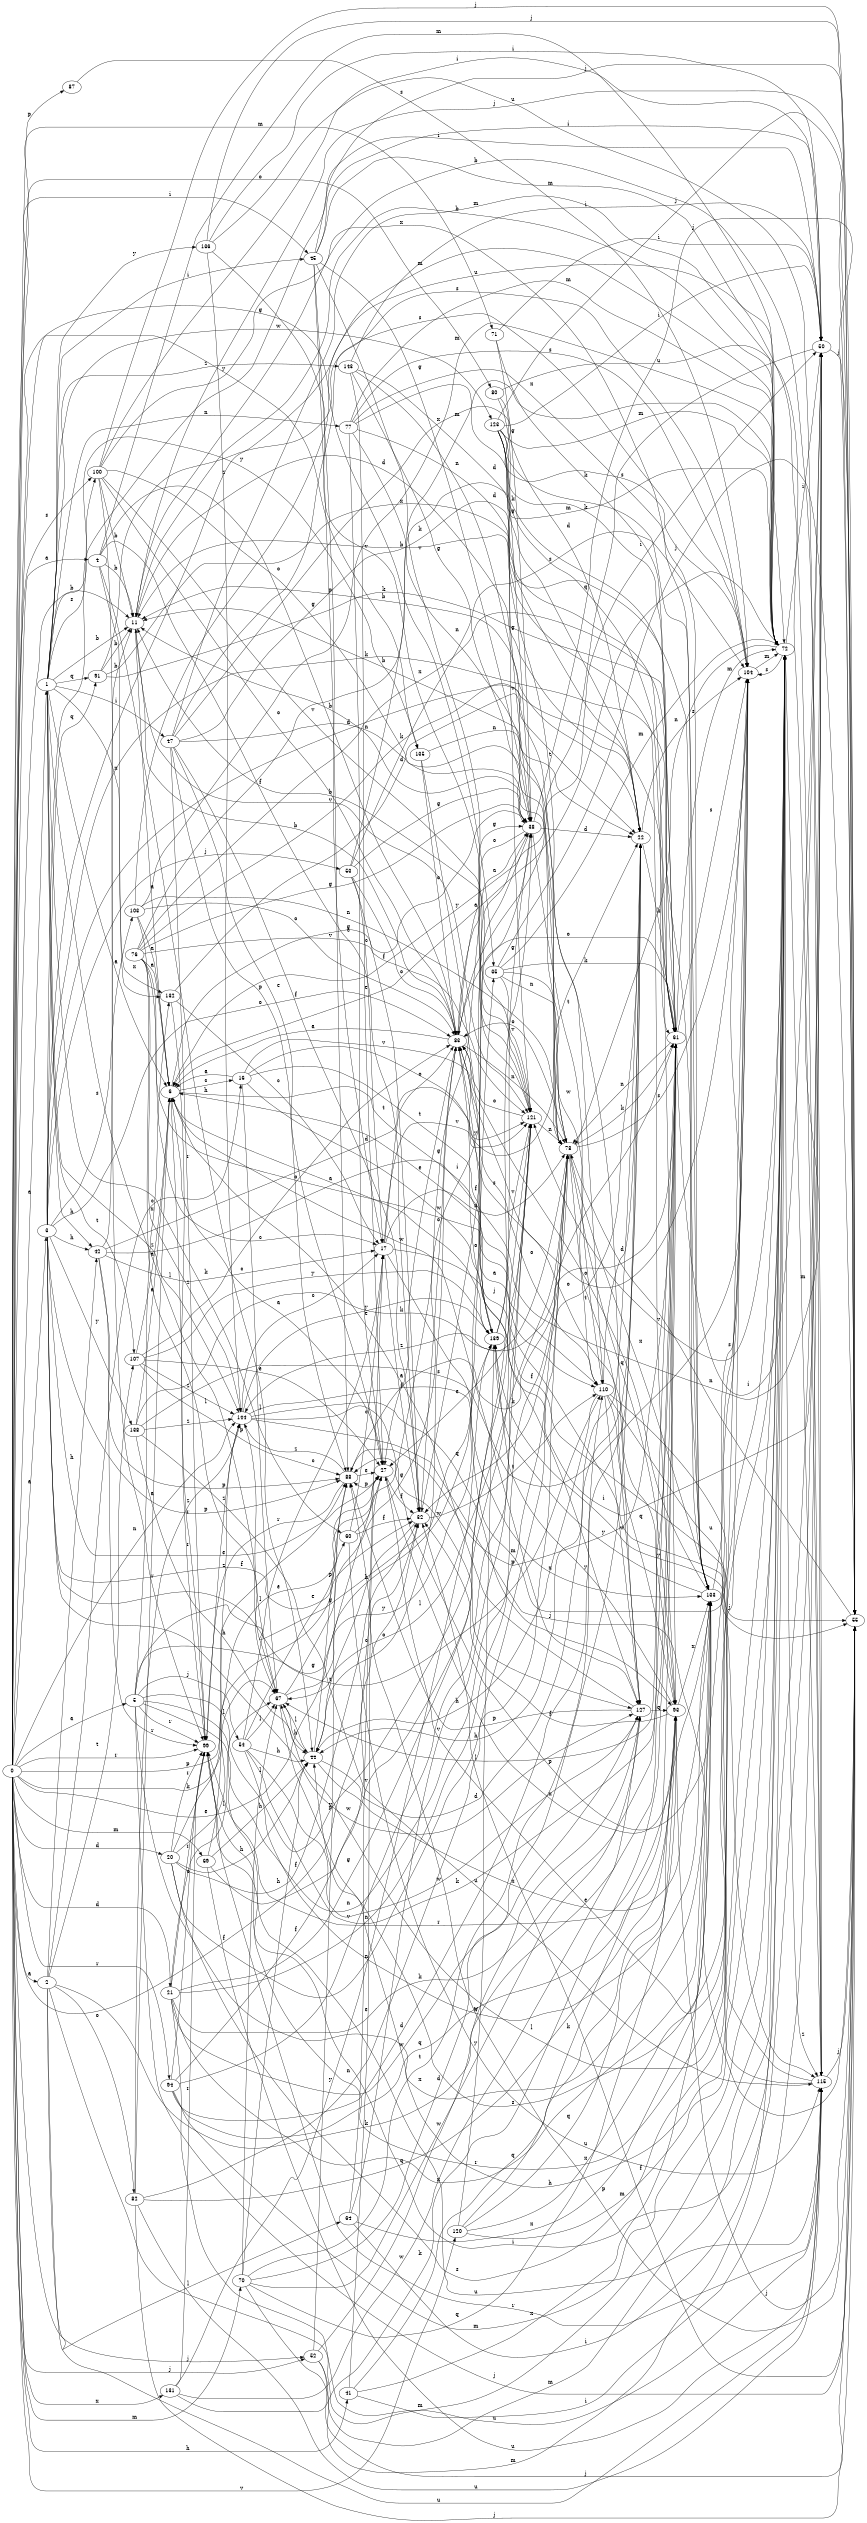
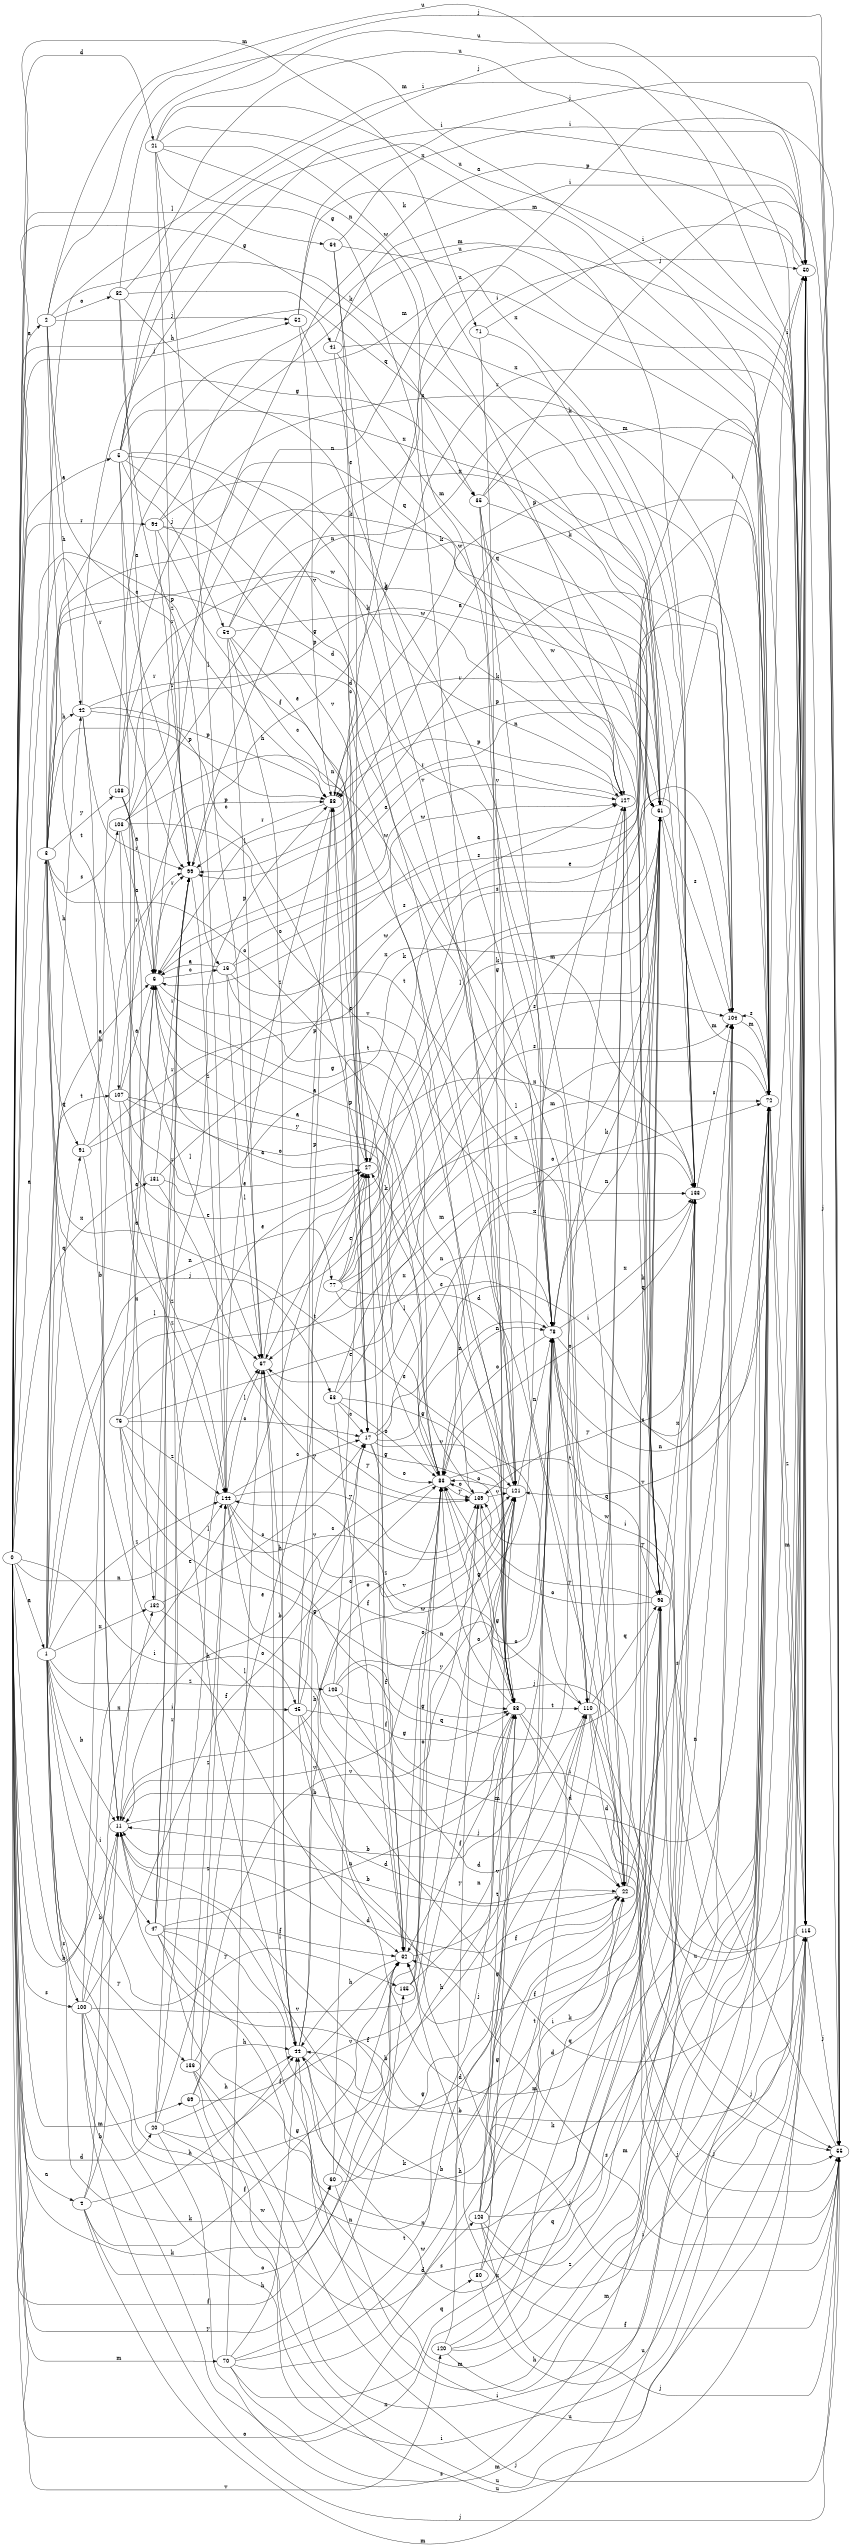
  strict digraph {
    rankdir=LR
    0
    1
    2
    3
    4
    5
    11
    20
    21
    27
    32
    35
    41
    45
    52
    60
    64
    69
    70
    71
    80
-   87
    88
    94
    99
    100
    120
    131
    135
    144
    6
    42
    47
    67
    77
    91
    107
    123
    132
    136
    143
    72
    16
    61
    82
    115
    22
    50
    53
    83
    103
    110
    127
    138
    44
    38
    54
    55
    78
    121
    133
    104
    93
    17
    76
    139
    0 -> 1 [label=a]
    0 -> 2 [label=a]
    0 -> 3 [label=a]
    0 -> 4 [label=a]
    0 -> 5 [label=a]
    0 -> 11 [label=b]
    0 -> 20 [label=d]
    0 -> 21 [label=d]
    0 -> 27 [label=e]
    0 -> 32 [label=f]
    0 -> 35 [label=g]
    0 -> 41 [label=h]
    0 -> 45 [label=i]
    0 -> 52 [label=j]
    0 -> 60 [label=k]
    0 -> 64 [label=l]
    0 -> 69 [label=m]
    0 -> 70 [label=m]
    0 -> 71 [label=m]
    0 -> 80 [label=o]
-   0 -> 87 [label=p]
    0 -> 88 [label=p]
    0 -> 94 [label=r]
    0 -> 99 [label=r]
    0 -> 100 [label=s]
    0 -> 120 [label=v]
    0 -> 131 [label=x]
    0 -> 135 [label=y]
    0 -> 144 [label=n]
    1 -> 11 [label=b]
    1 -> 45 [label=i]
    1 -> 60 [label=k]
    1 -> 100 [label=s]
    1 -> 135 [label=y]
    1 -> 144 [label=z]
    1 -> 6 [label=a]
    1 -> 42 [label=h]
    1 -> 47 [label=i]
    1 -> 67 [label=l]
    1 -> 77 [label=n]
    1 -> 91 [label=q]
    1 -> 107 [label=t]
    1 -> 123 [label=w]
    1 -> 132 [label=x]
    1 -> 136 [label=y]
    1 -> 143 [label=z]
    2 -> 52 [label=j]
    2 -> 42 [label=h]
    2 -> 107 [label=t]
    2 -> 72 [label=m]
    2 -> 16 [label=c]
    2 -> 61 [label=k]
    2 -> 82 [label=o]
    2 -> 115 [label=u]
    3 -> 27 [label=e]
    3 -> 32 [label=f]
    3 -> 88 [label=p]
    3 -> 42 [label=h]
    3 -> 91 [label=q]
    3 -> 72 [label=m]
    3 -> 61 [label=k]
    3 -> 22 [label=d]
    3 -> 50 [label=i]
    3 -> 53 [label=j]
    3 -> 83 [label=o]
    3 -> 103 [label=s]
    3 -> 110 [label=t]
    3 -> 127 [label=w]
    3 -> 138 [label=y]
    4 -> 11 [label=b]
    4 -> 32 [label=f]
    4 -> 132 [label=x]
    4 -> 72 [label=m]
    4 -> 83 [label=o]
    4 -> 44 [label=h]
    5 -> 35 [label=g]
    5 -> 99 [label=r]
    5 -> 132 [label=x]
    5 -> 115 [label=u]
    5 -> 38 [label=g]
    5 -> 54 [label=j]
    5 -> 55 [label=j]
    5 -> 78 [label=n]
    5 -> 121 [label=v]
    5 -> 133 [label=x]
    11 -> 6 [label=a]
    11 -> 22 [label=d]
    11 -> 55 [label=j]
    11 -> 121 [label=v]
    20 -> 27 [label=e]
    20 -> 32 [label=f]
    20 -> 99 [label=r]
    20 -> 67 [label=l]
    20 -> 44 [label=h]
    20 -> 78 [label=n]
    20 -> 104 [label=s]
    21 -> 99 [label=r]
    21 -> 67 [label=l]
    21 -> 61 [label=k]
    21 -> 115 [label=u]
    21 -> 127 [label=w]
    21 -> 38 [label=g]
    21 -> 78 [label=n]
    21 -> 133 [label=x]
    27 -> 32 [label=f]
    27 -> 88 [label=p]
    27 -> 6 [label=a]
    27 -> 133 [label=x]
    32 -> 83 [label=o]
    32 -> 110 [label=t]
    32 -> 44 [label=h]
    35 -> 72 [label=m]
    35 -> 61 [label=k]
    35 -> 127 [label=w]
    35 -> 55 [label=j]
    35 -> 78 [label=n]
    35 -> 121 [label=v]
    41 -> 27 [label=e]
    41 -> 50 [label=i]
    41 -> 133 [label=x]
    41 -> 93 [label=q]
    45 -> 88 [label=p]
    45 -> 72 [label=m]
    45 -> 50 [label=i]
    45 -> 38 [label=g]
    45 -> 55 [label=j]
    45 -> 121 [label=v]
    45 -> 17 [label=c]
    52 -> 88 [label=p]
    52 -> 72 [label=m]
    52 -> 127 [label=w]
    52 -> 55 [label=j]
    60 -> 32 [label=f]
    60 -> 115 [label=u]
    60 -> 38 [label=g]
    60 -> 17 [label=c]
    64 -> 50 [label=i]
    64 -> 121 [label=v]
    64 -> 133 [label=x]
    64 -> 17 [label=c]
    69 -> 144 [label=z]
    69 -> 115 [label=u]
    69 -> 44 [label=h]
    69 -> 121 [label=v]
    70 -> 67 [label=l]
    70 -> 72 [label=m]
    70 -> 22 [label=d]
    70 -> 110 [label=t]
    70 -> 127 [label=w]
    70 -> 44 [label=h]
    70 -> 93 [label=q]
    71 -> 61 [label=k]
    71 -> 50 [label=i]
    71 -> 38 [label=g]
    80 -> 115 [label=u]
    80 -> 22 [label=d]
    80 -> 38 [label=g]
-   87 -> 104 [label=s]
    88 -> 27 [label=e]
    88 -> 99 [label=r]
    88 -> 144 [label=z]
    88 -> 61 [label=k]
    94 -> 32 [label=f]
-   94 -> 99 [label=c]
+   94 -> 99 [label=r]
    94 -> 72 [label=m]
    94 -> 22 [label=d]
    94 -> 121 [label=v]
    94 -> 93 [label=q]
    99 -> 144 [label=z]
    99 -> 50 [label=i]
    100 -> 11 [label=b]
    100 -> 99 [label=r]
    100 -> 50 [label=i]
    100 -> 83 [label=o]
    100 -> 38 [label=g]
    100 -> 55 [label=j]
    100 -> 121 [label=v]
    100 -> 133 [label=x]
    120 -> 72 [label=m]
    120 -> 61 [label=k]
-   120 -> 133 [label=x]
+   120 -> 133 [label=z]
    120 -> 93 [label=q]
    120 -> 139 [label=y]
    131 -> 99 [label=r]
    131 -> 61 [label=k]
    131 -> 127 [label=w]
    131 -> 139 [label=y]
    135 -> 83 [label=o]
    135 -> 78 [label=n]
    135 -> 139 [label=y]
    144 -> 67 [label=l]
    144 -> 72 [label=m]
    144 -> 127 [label=w]
    144 -> 55 [label=j]
    144 -> 93 [label=q]
    144 -> 17 [label=c]
    144 -> 139 [label=y]
    6 -> 99 [label=r]
    6 -> 16 [label=c]
    6 -> 110 [label=t]
    6 -> 127 [label=w]
    6 -> 38 [label=g]
    42 -> 11 [label=b]
    42 -> 88 [label=p]
    42 -> 99 [label=r]
    42 -> 22 [label=d]
    42 -> 50 [label=i]
    42 -> 17 [label=c]
    47 -> 27 [label=e]
    47 -> 32 [label=f]
    47 -> 88 [label=p]
    47 -> 99 [label=r]
    47 -> 72 [label=m]
    47 -> 61 [label=k]
    47 -> 78 [label=n]
    47 -> 133 [label=x]
    47 -> 104 [label=s]
    67 -> 44 [label=h]
    67 -> 38 [label=g]
    67 -> 104 [label=s]
    67 -> 139 [label=y]
    77 -> 27 [label=e]
    77 -> 72 [label=m]
    77 -> 61 [label=k]
    77 -> 22 [label=d]
    77 -> 78 [label=n]
    77 -> 133 [label=x]
    77 -> 104 [label=s]
    91 -> 11 [label=b]
    91 -> 61 [label=k]
    91 -> 133 [label=x]
    91 -> 104 [label=s]
    107 -> 27 [label=e]
    107 -> 88 [label=p]
    107 -> 144 [label=z]
    107 -> 6 [label=a]
    107 -> 83 [label=o]
    107 -> 139 [label=y]
    123 -> 72 [label=m]
    123 -> 61 [label=k]
    123 -> 50 [label=i]
    123 -> 110 [label=t]
    123 -> 38 [label=g]
    123 -> 55 [label=j]
    123 -> 121 [label=v]
    123 -> 104 [label=s]
    123 -> 93 [label=q]
    132 -> 99 [label=r]
    132 -> 22 [label=d]
    132 -> 17 [label=c]
    136 -> 144 [label=z]
    136 -> 115 [label=u]
    136 -> 50 [label=i]
    136 -> 55 [label=j]
    136 -> 121 [label=v]
    143 -> 27 [label=e]
    143 -> 22 [label=d]
    143 -> 50 [label=i]
    143 -> 38 [label=g]
    143 -> 78 [label=n]
    72 -> 11 [label=b]
    72 -> 27 [label=e]
    72 -> 6 [label=a]
    72 -> 67 [label=l]
    72 -> 115 [label=z]
    72 -> 50 [label=i]
    72 -> 44 [label=h]
    72 -> 78 [label=n]
    72 -> 121 [label=v]
    72 -> 104 [label=s]
    16 -> 6 [label=a]
    16 -> 67 [label=l]
    16 -> 110 [label=t]
    16 -> 127 [label=w]
    16 -> 121 [label=v]
    16 -> 104 [label=s]
    61 -> 88 [label=p]
    61 -> 67 [label=l]
    61 -> 72 [label=m]
    61 -> 50 [label=i]
    61 -> 83 [label=o]
    61 -> 78 [label=n]
    61 -> 104 [label=s]
    82 -> 144 [label=z]
    82 -> 6 [label=a]
    82 -> 115 [label=u]
    82 -> 55 [label=j]
    82 -> 78 [label=n]
    82 -> 93 [label=q]
    115 -> 11 [label=b]
    115 -> 99 [label=r]
    115 -> 6 [label=a]
    115 -> 72 [label=m]
    115 -> 55 [label=j]
    115 -> 139 [label=y]
    22 -> 11 [label=b]
    22 -> 32 [label=f]
    22 -> 61 [label=k]
    22 -> 44 [label=h]
    22 -> 104 [label=s]
    50 -> 6 [label=a]
    50 -> 55 [label=j]
    53 -> 32 [label=f]
    53 -> 72 [label=m]
    53 -> 83 [label=o]
    53 -> 38 [label=g]
    53 -> 104 [label=s]
    53 -> 17 [label=c]
    83 -> 11 [label=b]
    83 -> 27 [label=e]
    83 -> 6 [label=a]
    83 -> 50 [label=i]
    83 -> 38 [label=g]
    83 -> 78 [label=n]
    83 -> 139 [label=y]
    103 -> 6 [label=a]
    103 -> 67 [label=l]
    103 -> 72 [label=m]
    103 -> 115 [label=u]
    103 -> 83 [label=o]
    103 -> 78 [label=n]
    110 -> 115 [label=u]
    110 -> 22 [label=d]
    110 -> 83 [label=o]
    110 -> 127 [label=w]
    110 -> 44 [label=h]
    110 -> 55 [label=j]
    110 -> 93 [label=q]
    127 -> 11 [label=b]
    127 -> 88 [label=p]
    127 -> 6 [label=a]
    127 -> 93 [label=q]
    138 -> 144 [label=z]
    138 -> 6 [label=a]
    138 -> 61 [label=k]
    138 -> 115 [label=u]
    138 -> 44 [label=h]
    138 -> 104 [label=s]
    44 -> 88 [label=p]
    44 -> 67 [label=l]
    44 -> 22 [label=d]
    44 -> 83 [label=o]
    44 -> 133 [label=x]
    38 -> 11 [label=b]
    38 -> 32 [label=f]
    38 -> 22 [label=d]
    38 -> 83 [label=o]
    38 -> 110 [label=t]
    38 -> 55 [label=j]
    54 -> 27 [label=e]
    54 -> 67 [label=l]
    54 -> 61 [label=k]
    54 -> 127 [label=w]
    54 -> 44 [label=h]
    54 -> 133 [label=x]
    54 -> 17 [label=c]
    55 -> 32 [label=f]
    55 -> 88 [label=p]
    55 -> 78 [label=n]
    78 -> 144 [label=z]
    78 -> 67 [label=l]
    78 -> 61 [label=k]
    78 -> 83 [label=o]
    78 -> 110 [label=t]
    78 -> 133 [label=x]
    78 -> 104 [label=s]
    78 -> 93 [label=q]
    121 -> 11 [label=b]
    121 -> 27 [label=e]
    121 -> 83 [label=o]
    121 -> 78 [label=n]
    133 -> 83 [label=o]
    133 -> 104 [label=s]
    133 -> 139 [label=y]
    104 -> 88 [label=p]
    104 -> 99 [label=r]
    104 -> 72 [label=m]
    93 -> 11 [label=b]
    93 -> 32 [label=f]
    93 -> 99 [label=r]
    93 -> 83 [label=o]
    93 -> 55 [label=j]
    93 -> 133 [label=x]
    93 -> 139 [label=y]
    17 -> 32 [label=f]
    17 -> 50 [label=i]
    17 -> 83 [label=o]
    17 -> 78 [label=n]
    17 -> 121 [label=v]
    17 -> 133 [label=x]
    76 -> 144 [label=z]
    76 -> 6 [label=a]
    76 -> 72 [label=m]
    76 -> 61 [label=k]
    76 -> 38 [label=g]
    76 -> 55 [label=j]
    76 -> 121 [label=v]
    76 -> 133 [label=x]
    76 -> 17 [label=c]
    139 -> 6 [label=a]
    139 -> 83 [label=o]
    139 -> 38 [label=g]
    139 -> 121 [label=v]
  }
